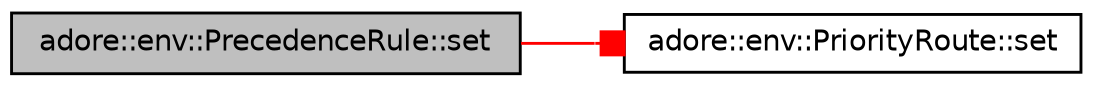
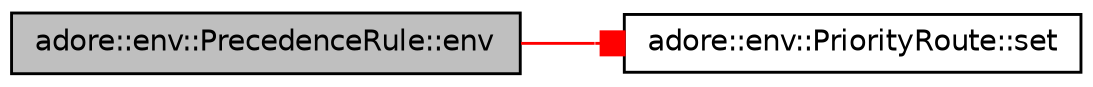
  digraph {
    rankdir=LR
    node [color=black fontname=Helvetica fontsize=10 shape=record style=filled]
-   n1 [fillcolor=grey75 fontcolor=black height=0.2 label="adore::env::PrecedenceRule::set" width=0.4]
+   n1 [fillcolor=grey75 fontcolor=black height=0.2 label="adore::env::PrecedenceRule::env" width=0.4]
    n2 [fillcolor=white height=0.2 label="adore::env::PriorityRoute::set" width=0.4]
    n1 -> n2 [color=red fontname=Helvetica fontsize=10 labelfontname=Helvetica labelfontsize=10 style=solid arrowhead=box]
  }
